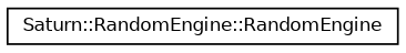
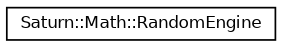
  digraph {
    rankdir=TB
-   n1 [color=black fillcolor=white fontname=Helvetica fontsize=10 height=0.2 label="Saturn::RandomEngine::RandomEngine" shape=record style=filled width=0.4]
+   n1 [color=black fillcolor=white fontname=Helvetica fontsize=10 height=0.2 label="Saturn::Math::RandomEngine" shape=record style=filled width=0.4]
  }
